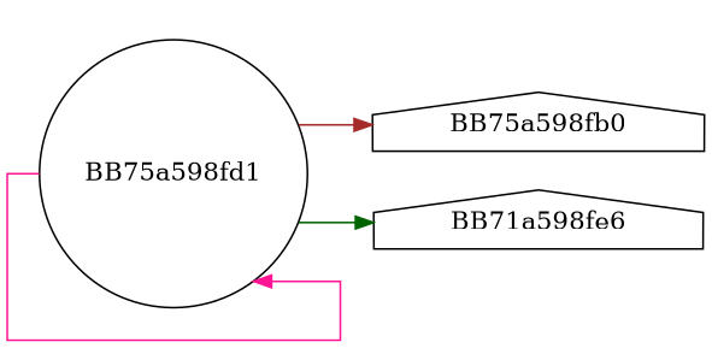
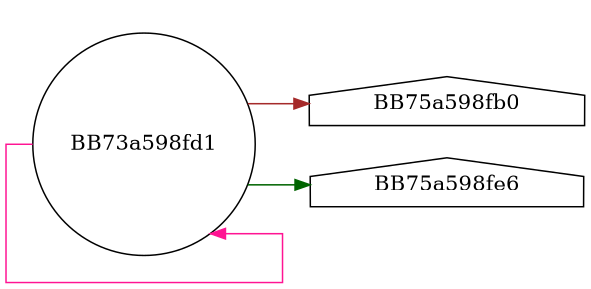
  digraph {
    rankdir=LR
    splines=ortho
    node [shape=house]
-   BB75a598fd1 [shape=circle]
+   BB75a598fd1 [shape=circle label=BB73a598fd1]
    BB75a598fb0
-   BB75a598fe6 [label=BB71a598fe6]
+   BB75a598fe6
    BB75a598fd1 -> BB75a598fd1 [color=deeppink]
    BB75a598fd1 -> BB75a598fb0 [color=brown]
    BB75a598fd1 -> BB75a598fe6 [color=darkgreen]
  }
